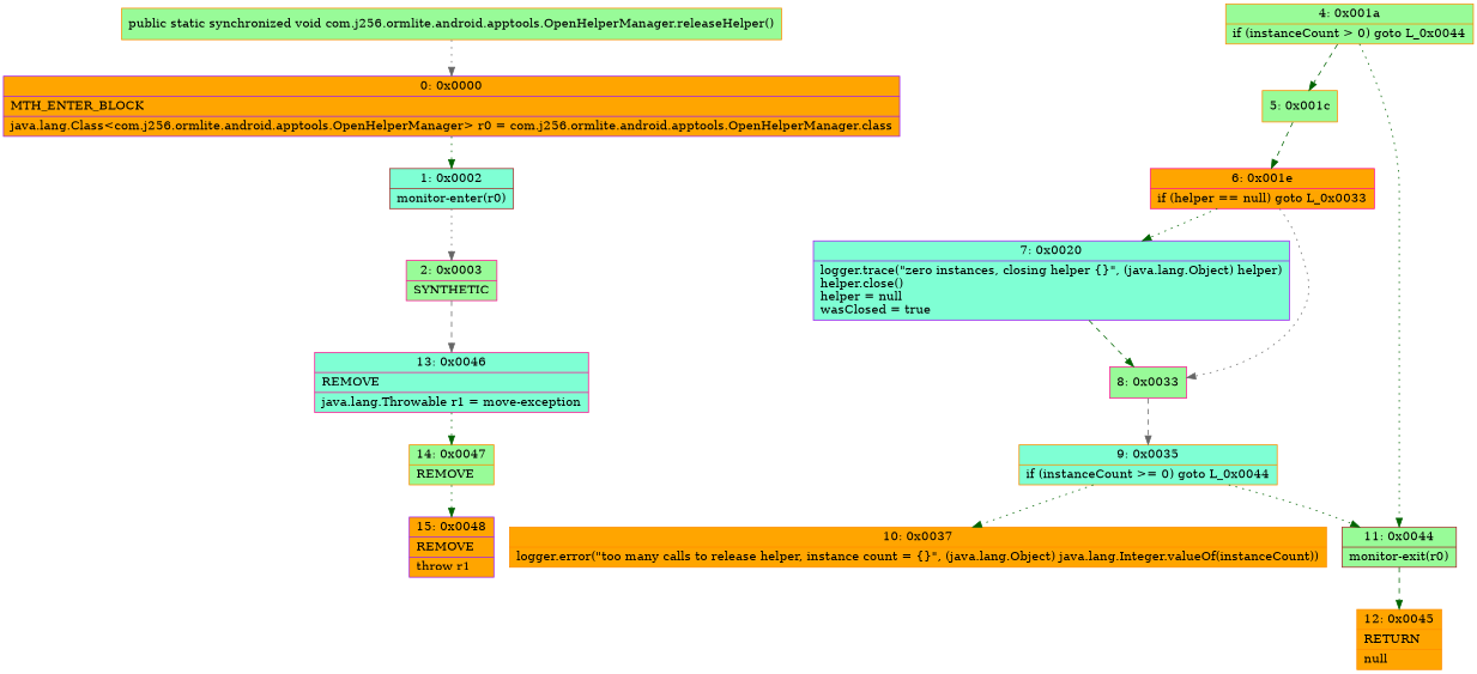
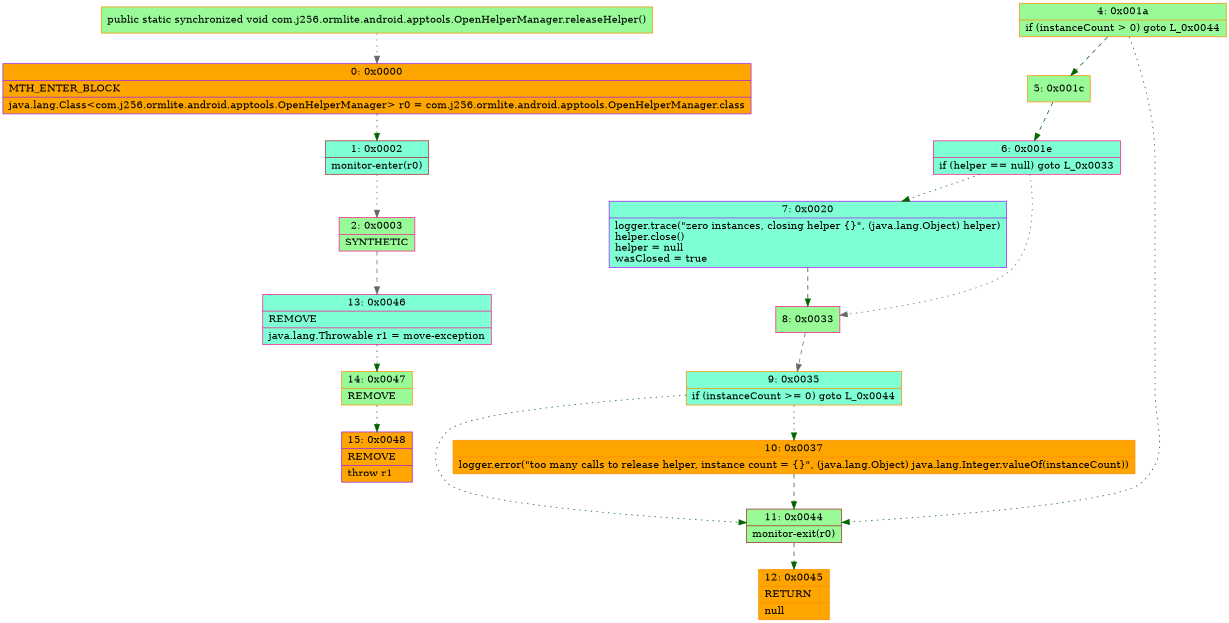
  digraph {
    node [color=darkorange fillcolor=palegreen shape=record style=filled]
    edge [color=darkgreen style=dotted]
    n1 [color=purple fillcolor=orange label="{0\:\ 0x0000|MTH_ENTER_BLOCK\l|java.lang.Class\<com.j256.ormlite.android.apptools.OpenHelperManager\> r0 = com.j256.ormlite.android.apptools.OpenHelperManager.class\l}"]
    n2 [color=brown fillcolor=aquamarine label="{1\:\ 0x0002|monitor\-enter(r0)\l}"]
    n3 [color=deeppink label="{2\:\ 0x0003|SYNTHETIC\l}"]
    n4 [color=deeppink fillcolor=aquamarine label="{13\:\ 0x0046|REMOVE\l|java.lang.Throwable r1 = move\-exception\l}"]
    n5 [label="{14\:\ 0x0047|REMOVE\l}"]
    n6 [label="{4\:\ 0x001a|if (instanceCount \> 0) goto L_0x0044\l}"]
    n7 [label="{5\:\ 0x001c}"]
    n8 [color=brown label="{11\:\ 0x0044|monitor\-exit(r0)\l}"]
-   n9 [color=deeppink fillcolor=orange label="{6\:\ 0x001e|if (helper == null) goto L_0x0033\l}"]
+   n9 [color=deeppink fillcolor=aquamarine label="{6\:\ 0x001e|if (helper == null) goto L_0x0033\l}"]
    n10 [fillcolor=orange label="{12\:\ 0x0045|RETURN\l|null\l}"]
    n11 [color=purple fillcolor=aquamarine label="{7\:\ 0x0020|logger.trace(\"zero instances, closing helper \{\}\", (java.lang.Object) helper)\lhelper.close()\lhelper = null\lwasClosed = true\l}"]
    n12 [color=deeppink label="{8\:\ 0x0033}"]
    n13 [fillcolor=aquamarine label="{9\:\ 0x0035|if (instanceCount \>= 0) goto L_0x0044\l}"]
    n14 [fillcolor=orange label="{10\:\ 0x0037|logger.error(\"too many calls to release helper, instance count = \{\}\", (java.lang.Object) java.lang.Integer.valueOf(instanceCount))\l}"]
    n15 [color=purple fillcolor=orange label="{15\:\ 0x0048|REMOVE\l|throw r1\l}"]
    n16 [label="{public static synchronized void com.j256.ormlite.android.apptools.OpenHelperManager.releaseHelper() }"]
    n1 -> n2
    n2 -> n3 [color=gray40]
    n3 -> n4 [color=gray40 style=dashed]
    n4 -> n5
    n5 -> n15
    n6 -> n7 [style=dashed]
    n6 -> n8
    n7 -> n9 [style=dashed]
    n8 -> n10 [style=dashed]
    n9 -> n11
    n9 -> n12 [color=gray40]
    n11 -> n12 [style=dashed]
    n12 -> n13 [color=gray40 style=dashed]
    n13 -> n8
    n13 -> n14
+   n14 -> n8 [style=dashed]
    n16 -> n1 [color=gray40]
  }
